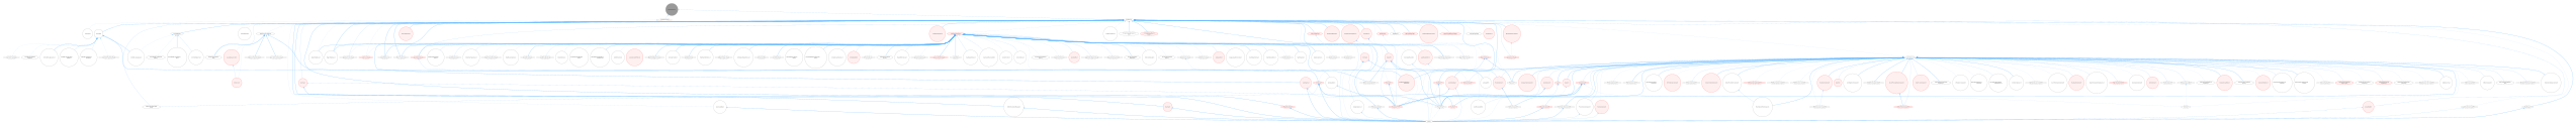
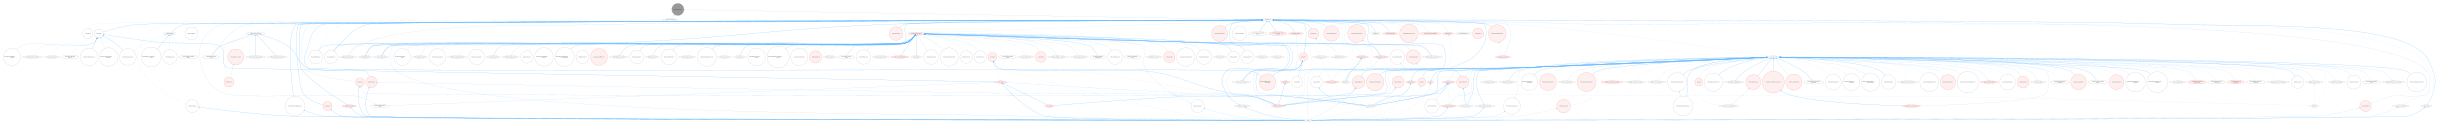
  digraph {
    fontname=Nunito
    node [color=grey40 fillcolor=white fontname=Nunito fontsize=10 shape=ellipse style=filled]
    edge [color=steelblue1 dir=back fontname=Nunito fontsize=10 labelfontname=Helvetica labelfontsize=10 style=bold]
    n1 [color=gray40 fillcolor=grey60 fontcolor=black height=0.2 label="PropertyOptional.h" shape=circle width=0.4]
    n2 [height=0.2 label="FunctionUtilsPrivate.h" width=0.4]
    n3 [height=0.2 label="ScriptMacros.h" width=0.4]
    n4 [height=0.2 label="FunctionUtils.h" shape=circle width=0.4]
    n5 [height=0.2 label="ActorComponent.h" width=0.4]
    n6 [height=0.2 label="AnimNotify.h" shape=circle width=0.4]
    n7 [height=0.2 label="PlayMoverMontageCallback\lProxy.h" width=0.4]
    n8 [height=0.2 label="AnimNotifyState.h" width=0.4]
    n9 [height=0.2 label="AvoidanceManager.h" shape=circle width=0.4]
    n10 [height=0.2 label="BlueprintAsyncActionBase.h" width=0.4]
    n11 [height=0.2 label="OnlineBlueprintCallProxy\lBase.h" width=0.4]
    n12 [color=red fillcolor="#FFF0F0" height=0.2 label="BlueprintFunctionLibrary.h" width=0.4]
    n13 [height=0.2 label="BlueprintMapLibrary.h" shape=circle width=0.4]
    n14 [height=0.2 label="BlueprintSetLibrary.h" shape=circle width=0.4]
    n15 [height=0.2 label="DataTableFunctionLibrary.h" width=0.4]
-   n16 [color=red fillcolor="#FFF0F0" height=0.2 label="KismetArrayLibrary.h" width=0.4]
    n17 [height=0.2 label="KismetMathLibrary.h" width=0.4]
    n18 [color=red fillcolor="#FFF0F0" height=0.2 label="KismetSystemLibrary.h" width=0.4]
    n19 [height=0.2 label="PhysicsThreadLibrary.h" width=0.4]
    n20 [color=red fillcolor="#FFF0F0" height=0.2 label="CameraModifier.h" shape=circle width=0.4]
    n21 [color=red fillcolor="#FFF0F0" height=0.2 label="CameraShakeBase.h" shape=circle width=0.4]
    n22 [height=0.2 label="CanvasRenderTarget2D.h" width=0.4]
    n23 [color=red fillcolor="#FFF0F0" height=0.2 label="ChaosVehicleWheel.h" shape=circle width=0.4]
    n24 [height=0.2 label="CheatManager.h" width=0.4]
    n25 [color=red fillcolor="#FFF0F0" height=0.2 label="CoreUObject.h" width=0.4]
    n26 [color=red fillcolor="#FFF0F0" height=0.2 label="CoreUObjectSharedPCH.h" shape=circle width=0.4]
    n27 [color=red fillcolor="#FFF0F0" height=0.2 label="CurveBase.h" shape=circle width=0.4]
    n28 [height=0.2 label="CurveSourceInterface.h" shape=circle width=0.4]
    n29 [height=0.2 label="EnvQueryGenerator_Blueprint\lBase.h" width=0.4]
    n30 [color=red fillcolor="#FFF0F0" height=0.2 label="EnvQueryInstanceBlueprint\lWrapper.h" width=0.4]
    n31 [color=red fillcolor="#FFF0F0" height=0.2 label="GameInstance.h" shape=circle width=0.4]
    n32 [height=0.2 label="GameUserSettings.h" shape=circle width=0.4]
    n33 [color=red fillcolor="#FFF0F0" height=0.2 label="GameViewportClient.h" width=0.4]
    n34 [color=red fillcolor="#FFF0F0" height=0.2 label="GameplayTagAssetInterface.h" shape=circle width=0.4]
    n35 [color=red fillcolor="#FFF0F0" height=0.2 label="GameplayTagsManager.h" shape=circle width=0.4]
    n36 [color=red fillcolor="#FFF0F0" height=0.2 label="GameplayTask.h" width=0.4]
    n37 [color=red fillcolor="#FFF0F0" height=0.2 label="LevelSequencePlayer.h" width=0.4]
    n38 [color=red fillcolor="#FFF0F0" height=0.2 label="LevelStreaming.h" shape=circle width=0.4]
    n39 [color=red fillcolor="#FFF0F0" height=0.2 label="MaterialInterface.h" width=0.4]
    n40 [height=0.2 label="MediaBundle.h" width=0.4]
    n41 [color=red fillcolor="#FFF0F0" height=0.2 label="ModularVehicleSocket.h" width=0.4]
    n42 [color=red fillcolor="#FFF0F0" height=0.2 label="MovieSceneBindingOverrides.h" shape=circle width=0.4]
    n43 [color=red fillcolor="#FFF0F0" height=0.2 label="MovieSceneEvaluationTemplate.h" width=0.4]
    n44 [color=red fillcolor="#FFF0F0" height=0.2 label="MovieSceneSequencePlayer.h" shape=circle width=0.4]
    n45 [height=0.2 label="NavLocalGridManager.h" width=0.4]
    n46 [color=red fillcolor="#FFF0F0" height=0.2 label="ParticleSystem.h" shape=circle width=0.4]
    n47 [height=0.2 label="PlatformInterfaceWebResponse.h" shape=circle width=0.4]
    n48 [color=red fillcolor="#FFF0F0" height=0.2 label="PlayerInput.h" shape=circle width=0.4]
    n49 [color=red fillcolor="#FFF0F0" height=0.2 label="SkeletalMeshSocket.h" width=0.4]
    n50 [color=red fillcolor="#FFF0F0" height=0.2 label="StaticMesh.h" width=0.4]
    n51 [color=red fillcolor="#FFF0F0" height=0.2 label="Texture2D.h" shape=circle width=0.4]
    n52 [height=0.2 label="TwitterIntegrationBase.h" width=0.4]
    n53 [height=0.2 label="AIPerceptionComponent.h" shape=circle width=0.4]
    n54 [height=0.2 label="AIPerceptionStimuliSource\lComponent.h" shape=circle width=0.4]
    n55 [height=0.2 label="ActorTextureStreamingBuild\lDataComponent.h" shape=circle width=0.4]
    n56 [height=0.2 label="AnimNextComponent.h" shape=circle width=0.4]
    n57 [height=0.2 label="ApplicationLifecycleComponent.h" width=0.4]
    n58 [height=0.2 label="AsyncPhysicsInputComponent.h" shape=circle width=0.4]
    n59 [color=red fillcolor="#FFF0F0" height=0.2 label="BlackboardComponent.h" shape=circle width=0.4]
    n60 [height=0.2 label="BlueprintComponentNodeSpawner.h" shape=circle width=0.4]
    n61 [color=red fillcolor="#FFF0F0" height=0.2 label="BlueprintGraphDefinitions.h" width=0.4]
    n62 [height=0.2 label="BoundsCopyComponent.h" shape=circle width=0.4]
    n63 [color=red fillcolor="#FFF0F0" height=0.2 label="BrainComponent.h" shape=circle width=0.4]
    n64 [height=0.2 label="ChaosMoverBackend.h" width=0.4]
    n65 [color=red fillcolor="#FFF0F0" height=0.2 label="Character.h" shape=circle width=0.4]
    n66 [height=0.2 label="EngineMinimal.h" width=0.4]
    n67 [height=0.2 label="ClusterUnionReplicatedProxy\lComponent.h" width=0.4]
    n68 [color=red fillcolor="#FFF0F0" height=0.2 label="ComponentAssetBroker.h" shape=circle width=0.4]
    n69 [height=0.2 label="ComponentEditorContextMenu\lContex.h" width=0.4]
    n70 [color=red fillcolor="#FFF0F0" height=0.2 label="ComponentEditorUtils.h" shape=circle width=0.4]
    n71 [height=0.2 label="ComponentElementEditorCopy\lAndPaste.h" shape=circle width=0.4]
    n72 [height=0.2 label="ComponentRecreateRenderState\lContext.h" shape=circle width=0.4]
    n73 [height=0.2 label="ComponentTypeRegistry.h" width=0.4]
    n74 [color=red fillcolor="#FFF0F0" height=0.2 label="ComponentVisualizer.h" width=0.4]
    n75 [color=red fillcolor="#FFF0F0" height=0.2 label="DisplayClusterConfiguration\lTypes_ICVFX.h" width=0.4]
    n76 [height=0.2 label="DisplayClusterPreviewShare\lComponent.h" width=0.4]
    n77 [color=red fillcolor="#FFF0F0" height=0.2 label="DisplayClusterStageActor\lComponent.h" width=0.4]
    n78 [height=0.2 label="DisplayClusterStageGeometry\lComponent.h" width=0.4]
    n79 [height=0.2 label="DisplayClusterSyncTickComponent.h" width=0.4]
    n80 [height=0.2 label="DlgReferenceTree.h" shape=circle width=0.4]
    n81 [color=red fillcolor="#FFF0F0" height=0.2 label="EngineSharedPCH.h" width=0.4]
    n82 [color=red fillcolor="#FFF0F0" height=0.2 label="GameplayTasksComponent.h" shape=circle width=0.4]
    n83 [color=red fillcolor="#FFF0F0" height=0.2 label="InputComponent.h" shape=circle width=0.4]
    n84 [height=0.2 label="KismetReinstanceUtilities.h" width=0.4]
    n85 [height=0.2 label="LODSyncComponent.h" shape=circle width=0.4]
    n86 [height=0.2 label="LandscapeEdit.h" shape=circle width=0.4]
    n87 [color=red fillcolor="#FFF0F0" height=0.2 label="Level.h" width=0.4]
    n88 [height=0.2 label="MarkActorRenderStateDirty\lTask.h" width=0.4]
    n89 [height=0.2 label="MaterialList.h" width=0.4]
    n90 [height=0.2 label="MetasoundOfflinePlayerComponent.h" width=0.4]
    n91 [height=0.2 label="ModularVehicleBaseComponent.h" shape=circle width=0.4]
    n92 [color=red fillcolor="#FFF0F0" height=0.2 label="MovementComponent.h" width=0.4]
    n93 [color=red fillcolor="#FFF0F0" height=0.2 label="MoverComponent.h" shape=circle width=0.4]
    n94 [height=0.2 label="NavMoverComponent.h" width=0.4]
    n95 [height=0.2 label="MoverDebugComponent.h" width=0.4]
    n96 [height=0.2 label="MoverNetworkPredictionLiaison.h" shape=circle width=0.4]
    n97 [height=0.2 label="MoverStandaloneLiaison.h" width=0.4]
    n98 [color=red fillcolor="#FFF0F0" height=0.2 label="MusicClockComponent.h" shape=circle width=0.4]
    n99 [height=0.2 label="MusicTempometerComponent.h" width=0.4]
    n100 [color=red fillcolor="#FFF0F0" height=0.2 label="NetworkPhysicsComponent.h" width=0.4]
    n101 [color=red fillcolor="#FFF0F0" height=0.2 label="NetworkPhysicsSettingsComponent.h" shape=circle width=0.4]
    n102 [height=0.2 label="NetworkPredictionComponent.h" shape=circle width=0.4]
    n103 [height=0.2 label="NetworkPredictionPhysics\lComponent.h" shape=circle width=0.4]
    n104 [color=red fillcolor="#FFF0F0" height=0.2 label="PathFollowingComponent.h" shape=circle width=0.4]
    n105 [height=0.2 label="PawnNoiseEmitterComponent.h" width=0.4]
    n106 [height=0.2 label="PawnSensingComponent.h" width=0.4]
    n107 [color=red fillcolor="#FFF0F0" height=0.2 label="PhysicalAnimationComponent.h" shape=circle width=0.4]
    n108 [height=0.2 label="PhysicsHandleComponent.h" shape=circle width=0.4]
    n109 [color=red fillcolor="#FFF0F0" height=0.2 label="PixelStreaming2InputComponent.h" width=0.4]
    n110 [height=0.2 label="PixelStreamingInputComponent.h" width=0.4]
    n111 [color=red fillcolor="#FFF0F0" height=0.2 label="PixelStreamingSignalling\lComponent.h" shape=circle width=0.4]
    n112 [height=0.2 label="PlatformEventsComponent.h" width=0.4]
    n113 [height=0.2 label="SComponentClassCombo.h" width=0.4]
    n114 [height=0.2 label="SSCSEditor.h" width=0.4]
    n115 [color=red fillcolor="#FFF0F0" height=0.2 label="SceneComponent.h" width=0.4]
    n116 [color=red fillcolor="#FFF0F0" height=0.2 label="Selection.h" shape=circle width=0.4]
    n117 [height=0.2 label="SmartObjectUserComponent.h" shape=circle width=0.4]
    n118 [height=0.2 label="SourceEffectEnvelopeFollower.h" width=0.4]
    n119 [color=red fillcolor="#FFF0F0" height=0.2 label="TimelineComponent.h" shape=circle width=0.4]
    n120 [color=red fillcolor="#FFF0F0" height=0.2 label="TraceFilter.h" width=0.4]
    n121 [color=red fillcolor="#FFF0F0" height=0.2 label="WaterTerrainComponent.h" shape=circle width=0.4]
    n122 [height=0.2 label="WorldPartitionStreamingSource\lComponent.h" width=0.4]
    n123 [color=red fillcolor="#FFF0F0" height=0.2 label="AnimInstance.h" width=0.4]
    n124 [height=0.2 label="AnimNotify_GameplayCue.h" shape=circle width=0.4]
    n125 [height=0.2 label="AnimNotify_PauseClothing\lSimulation.h" shape=circle width=0.4]
    n126 [height=0.2 label="AnimNotify_PlayParticleEffect.h" width=0.4]
    n127 [height=0.2 label="AnimNotify_PlaySound.h" width=0.4]
    n128 [height=0.2 label="AnimNotify_ResetClothing\lSimulation.h" width=0.4]
    n129 [height=0.2 label="AnimNotify_ResetDynamics.h" shape=circle width=0.4]
    n130 [height=0.2 label="AnimNotify_ResumeClothing\lSimulation.h" shape=circle width=0.4]
    n131 [height=0.2 label="AnimNotifyState_DisableRoot\lMotion.h" width=0.4]
    n132 [height=0.2 label="AnimNotifyState_TimedParticle\lEffect.h" shape=circle width=0.4]
    n133 [height=0.2 label="AnimNotifyState_Trail.h" shape=circle width=0.4]
    n134 [color=red fillcolor="#FFF0F0" height=0.2 label="AbilityAsync.h" shape=circle width=0.4]
    n135 [height=0.2 label="AsyncActionHandleSaveGame.h" width=0.4]
    n136 [color=red fillcolor="#FFF0F0" height=0.2 label="CancellableAsyncAction.h" shape=circle width=0.4]
    n137 [height=0.2 label="MovieScenePredictionSystem.h" width=0.4]
    n138 [height=0.2 label="Engine.h" width=0.4]
    n139 [height=0.2 label="AsyncMovementUtils.h" shape=circle width=0.4]
    n140 [height=0.2 label="AIBlueprintHelperLibrary.h" width=0.4]
    n141 [height=0.2 label="AbilitySystemBlueprintLibrary.h" shape=circle width=0.4]
    n142 [height=0.2 label="AirMovementUtils.h" width=0.4]
    n143 [height=0.2 label="AnimNotifyLibrary.h" width=0.4]
    n144 [height=0.2 label="AnimNotifyMirrorInspection\lLibrary.h" shape=circle width=0.4]
    n145 [height=0.2 label="AnimNotifyStateMachineInspection\lLibrary.h" shape=circle width=0.4]
    n146 [color=red fillcolor="#FFF0F0" height=0.2 label="AnimTypes.h" shape=circle width=0.4]
    n147 [height=0.2 label="AnimationAssetExtensions.h" shape=circle width=0.4]
    n148 [color=red fillcolor="#FFF0F0" height=0.2 label="AttributeIdentifier.h" shape=circle width=0.4]
    n149 [height=0.2 label="BTFunctionLibrary.h" width=0.4]
    n150 [color=red fillcolor="#FFF0F0" height=0.2 label="BasedMovementUtils.h" shape=circle width=0.4]
    n151 [height=0.2 label="BlueprintGameplayTagLibrary.h" width=0.4]
    n152 [height=0.2 label="BlueprintInstancedStruct\lLibrary.h" width=0.4]
    n153 [height=0.2 label="BlueprintPathsLibrary.h" shape=circle width=0.4]
    n154 [height=0.2 label="BlueprintPlatformLibrary.h" width=0.4]
    n155 [height=0.2 label="CachedAnimDataLibrary.h" width=0.4]
    n156 [color=red fillcolor="#FFF0F0" height=0.2 label="CameraLensEffectInterface.h" width=0.4]
    n157 [height=0.2 label="CelestialMaths.h" width=0.4]
    n158 [height=0.2 label="ChaosBlueprintLibrary.h" shape=circle width=0.4]
    n159 [height=0.2 label="ChaosGroundMovementUtils.h" shape=circle width=0.4]
    n160 [height=0.2 label="CollisionFunctions.h" shape=circle width=0.4]
    n161 [height=0.2 label="CommonUILibrary.h" shape=circle width=0.4]
    n162 [height=0.2 label="ConstrainedMoveUtils.h" shape=circle width=0.4]
    n163 [height=0.2 label="ConstraintInstanceBlueprint\lLibrary.h" width=0.4]
    n164 [height=0.2 label="ContainmentFunctions.h" width=0.4]
    n165 [color=red fillcolor="#FFF0F0" height=0.2 label="CurveIdentifier.h" shape=circle width=0.4]
    n166 [height=0.2 label="DataflowEditorBlueprintLibrary.h" width=0.4]
    n167 [height=0.2 label="DebugDrawService.h" shape=circle width=0.4]
    n168 [height=0.2 label="DisplayClusterBlueprintLib.h" width=0.4]
    n169 [height=0.2 label="DisplayClusterProjection\lBlueprintLib.h" width=0.4]
    n170 [height=0.2 label="EditorActorSubsystem.h" shape=circle width=0.4]
    n171 [height=0.2 label="EditorSubsystemBlueprint\lLibrary.h" width=0.4]
    n172 [height=0.2 label="EngineElementsLibrary.h" width=0.4]
    n173 [height=0.2 label="FieldNotificationLibrary.h" width=0.4]
    n174 [color=red fillcolor="#FFF0F0" height=0.2 label="FloorQueryUtils.h" shape=circle width=0.4]
    n175 [height=0.2 label="GameplayCueFunctionLibrary.h" shape=circle width=0.4]
    n176 [height=0.2 label="GameplayStatics.h" shape=circle width=0.4]
-   n177 [height=0.2 label="GroomBlueprintLibrary.h" shape=circle width=0.4]
    n178 [height=0.2 label="GroundMovementUtils.h" shape=circle width=0.4]
    n179 [height=0.2 label="HLODDestruction.h" width=0.4]
    n180 [height=0.2 label="HealthSnapshot.h" shape=circle width=0.4]
    n181 [height=0.2 label="ImportanceSamplingLibrary.h" width=0.4]
    n182 [height=0.2 label="InputDeviceLibrary.h" shape=circle width=0.4]
    n183 [height=0.2 label="KismetGuidLibrary.h" width=0.4]
    n184 [height=0.2 label="KismetInputLibrary.h" width=0.4]
    n185 [height=0.2 label="KismetInternationalization\lLibrary.h" shape=circle width=0.4]
    n186 [height=0.2 label="KismetMaterialLibrary.h" width=0.4]
    n187 [height=0.2 label="KismetNodeHelperLibrary.h" shape=circle width=0.4]
    n188 [height=0.2 label="KismetProceduralMeshLibrary.h" width=0.4]
    n189 [height=0.2 label="KismetRenderingLibrary.h" shape=circle width=0.4]
    n190 [height=0.2 label="KismetStringLibrary.h" width=0.4]
    n191 [height=0.2 label="KismetStringTableLibrary.h" width=0.4]
    n192 [height=0.2 label="KismetTextLibrary.h" shape=circle width=0.4]
    n193 [height=0.2 label="LevelSequenceShotMetaData\lLibrary.h" shape=circle width=0.4]
    n194 [height=0.2 label="LightWeightInstanceBlueprint\lFunctionLibrary.h" shape=circle width=0.4]
    n195 [height=0.2 label="ListUtilityFunctions.h" shape=circle width=0.4]
    n196 [color=red fillcolor="#FFF0F0" height=0.2 label="LocationServicesBPLibrary.h" shape=circle width=0.4]
    n197 [height=0.2 label="MediaProfileBlueprintLibrary.h" width=0.4]
    n198 [height=0.2 label="MeshAssetFunctions.h" shape=circle width=0.4]
    n199 [height=0.2 label="MeshBakeFunctions.h" width=0.4]
    n200 [height=0.2 label="MeshBasicEditFunctions.h" shape=circle width=0.4]
    n1 -> n2 [style=solid]
    n1 -> n3 [style=solid]
    n2 -> n4 [style=dashed]
    n3 -> n5 [style=dashed]
    n3 -> n6
    n3 -> n7 [style=solid]
    n3 -> n8
    n3 -> n9 [style=dashed]
    n3 -> n10 [style=dashed]
    n3 -> n11 [style=solid]
    n3 -> n12 [style=dashed]
    n3 -> n13 [style=dashed]
    n3 -> n14
    n3 -> n15 [style=solid]
-   n3 -> n16 [style=dashed]
    n3 -> n17
    n3 -> n18 [style=solid]
    n3 -> n19
    n3 -> n20 [style=solid]
    n3 -> n21
    n3 -> n22 [style=dashed]
    n3 -> n23
    n3 -> n24
    n3 -> n25
    n3 -> n26
    n3 -> n27 [style=solid]
    n3 -> n28 [style=dashed]
    n3 -> n29
    n3 -> n30
    n3 -> n31
    n3 -> n32 [style=dashed]
    n3 -> n33
    n3 -> n34 [style=solid]
    n3 -> n35
    n3 -> n36 [style=solid]
    n3 -> n37 [style=solid]
    n3 -> n38
    n3 -> n39 [style=dashed]
    n3 -> n40
    n3 -> n41
    n3 -> n42 [style=solid]
    n3 -> n43 [style=solid]
    n3 -> n44
    n3 -> n45 [style=dashed]
    n3 -> n46 [style=dashed]
    n3 -> n47
    n3 -> n48
    n3 -> n49
    n3 -> n50 [style=dashed]
    n3 -> n51
    n3 -> n52
    n5 -> n53 [style=dashed]
    n5 -> n54 [style=dashed]
    n5 -> n55 [style=solid]
    n5 -> n56
    n5 -> n57 [style=dashed]
    n5 -> n58 [style=dashed]
    n5 -> n59 [style=solid]
    n5 -> n60 [style=solid]
    n5 -> n61 [style=solid]
    n5 -> n62 [style=dashed]
    n5 -> n63 [style=solid]
    n5 -> n64 [style=solid]
    n5 -> n65
    n5 -> n66
    n5 -> n67 [style=dashed]
    n5 -> n68
    n5 -> n69
    n5 -> n70 [style=dashed]
    n5 -> n71 [style=solid]
    n5 -> n72
    n5 -> n73 [style=dashed]
    n5 -> n74 [style=solid]
    n5 -> n75 [style=solid]
    n5 -> n76 [style=dashed]
    n5 -> n77 [style=solid]
    n5 -> n78 [style=dashed]
    n5 -> n79 [style=dashed]
    n5 -> n80
    n5 -> n81 [style=solid]
    n5 -> n82
    n5 -> n83 [style=solid]
    n5 -> n84 [style=dashed]
    n5 -> n85 [style=solid]
    n5 -> n86 [style=dashed]
    n5 -> n87
    n5 -> n88 [style=solid]
    n5 -> n89
    n5 -> n90 [style=solid]
    n5 -> n91
    n5 -> n92 [style=solid]
    n5 -> n93 [style=solid]
    n5 -> n94
    n5 -> n95 [style=dashed]
    n5 -> n96
    n5 -> n97
    n5 -> n98
    n5 -> n99 [style=dashed]
    n5 -> n100 [style=solid]
    n5 -> n101
    n5 -> n102
    n5 -> n103
    n5 -> n104 [style=dashed]
    n5 -> n105
    n5 -> n106 [style=solid]
    n5 -> n107
    n5 -> n108 [style=solid]
    n5 -> n109 [style=dashed]
    n5 -> n110 [style=dashed]
    n5 -> n111
    n5 -> n112 [style=dashed]
    n5 -> n113 [style=solid]
    n5 -> n114 [style=dashed]
    n5 -> n115 [style=solid]
    n5 -> n116 [style=solid]
    n5 -> n117
    n5 -> n118
    n5 -> n119 [style=dashed]
    n5 -> n120
    n5 -> n121 [style=solid]
    n5 -> n122
    n6 -> n123
    n6 -> n124
    n6 -> n125 [style=solid]
    n6 -> n126 [style=dashed]
    n6 -> n127 [style=dashed]
    n6 -> n128 [style=dashed]
    n6 -> n129
    n6 -> n130 [style=solid]
    n8 -> n124 [style=dashed]
    n8 -> n131 [style=dashed]
    n8 -> n132
    n8 -> n133 [style=solid]
    n10 -> n11
    n10 -> n111
    n10 -> n134 [style=dashed]
    n10 -> n135
    n10 -> n136 [style=dashed]
    n10 -> n137
    n12 -> n13
    n12 -> n14
    n12 -> n15 [style=dashed]
-   n12 -> n16 [style=dashed]
    n12 -> n17
    n12 -> n18
    n12 -> n19
    n12 -> n81 [style=dashed]
    n12 -> n138 [style=solid]
    n12 -> n139 [style=dashed]
    n12 -> n140 [style=dashed]
    n12 -> n141
    n12 -> n142 [style=dashed]
    n12 -> n143
    n12 -> n144 [style=dashed]
    n12 -> n145
    n12 -> n146 [style=dashed]
    n12 -> n147 [style=solid]
    n12 -> n148 [style=solid]
    n12 -> n149 [style=dashed]
    n12 -> n150 [style=solid]
    n12 -> n151
    n12 -> n152
    n12 -> n153 [style=solid]
    n12 -> n154 [style=dashed]
    n12 -> n155 [style=dashed]
    n12 -> n156
    n12 -> n157
    n12 -> n158 [style=solid]
    n12 -> n159 [style=solid]
    n12 -> n160 [style=dashed]
    n12 -> n161 [style=solid]
    n12 -> n162 [style=dashed]
    n12 -> n163 [style=dashed]
    n12 -> n164 [style=dashed]
    n12 -> n165 [style=solid]
    n12 -> n166 [style=solid]
    n12 -> n167 [style=solid]
    n12 -> n168 [style=solid]
    n12 -> n169
    n12 -> n170 [style=solid]
    n12 -> n171 [style=dashed]
    n12 -> n172 [style=dashed]
    n12 -> n173 [style=dashed]
    n12 -> n174 [style=solid]
    n12 -> n175 [style=dashed]
    n12 -> n176 [style=dashed]
-   n12 -> n177
    n12 -> n178 [style=solid]
    n12 -> n179 [style=dashed]
    n12 -> n180
    n12 -> n181
    n12 -> n182
    n12 -> n183 [style=dashed]
    n12 -> n184 [style=dashed]
    n12 -> n185 [style=solid]
    n12 -> n186 [style=solid]
    n12 -> n187 [style=solid]
    n12 -> n188 [style=dashed]
    n12 -> n189 [style=dashed]
    n12 -> n190
    n12 -> n191 [style=solid]
    n12 -> n192 [style=dashed]
    n12 -> n193 [style=dashed]
    n12 -> n194
    n12 -> n195 [style=dashed]
    n12 -> n196 [style=dashed]
    n12 -> n197
    n12 -> n198
    n12 -> n199
    n12 -> n200
    n18 -> n176 [style=solid]
    n20 -> n138 [style=solid]
    n21 -> n81
    n21 -> n138 [style=solid]
    n22 -> n138 [style=solid]
    n24 -> n138
    n25 -> n66
    n25 -> n138 [style=dashed]
    n27 -> n81 [style=solid]
    n27 -> n138
    n31 -> n81 [style=dashed]
    n31 -> n154 [style=dashed]
    n32 -> n138
    n33 -> n81 [style=solid]
    n34 -> n151 [style=solid]
    n36 -> n82 [style=dashed]
    n38 -> n81 [style=solid]
    n38 -> n138
    n39 -> n81 [style=dashed]
    n39 -> n89
    n39 -> n138 [style=solid]
    n44 -> n37 [style=dashed]
    n47 -> n138
    n48 -> n138
    n49 -> n138
    n50 -> n66 [style=dashed]
    n50 -> n81
    n51 -> n66
    n51 -> n81 [style=solid]
    n51 -> n86
    n51 -> n181
    n52 -> n138
    n65 -> n66 [style=dashed]
    n66 -> n138 [style=dashed]
    n83 -> n66 [style=solid]
    n83 -> n81 [style=solid]
    n87 -> n81 [style=dashed]
    n87 -> n138 [style=dashed]
    n92 -> n138
    n93 -> n94
    n98 -> n99 [style=solid]
    n101 -> n100
    n102 -> n96 [style=solid]
    n105 -> n138
    n108 -> n138 [style=solid]
    n113 -> n114 [style=dashed]
    n115 -> n66
    n115 -> n81
    n115 -> n92 [style=dashed]
    n115 -> n114 [style=dashed]
    n115 -> n139 [style=solid]
    n119 -> n138 [style=solid]
    n123 -> n7 [style=solid]
    n123 -> n81 [style=solid]
    n123 -> n120
    n123 -> n138
    n136 -> n134 [style=solid]
    n146 -> n66
    n146 -> n81 [style=dashed]
    n146 -> n123 [style=dashed]
    n146 -> n138 [style=dashed]
    n150 -> n93 [style=dashed]
    n162 -> n93 [style=solid]
    n167 -> n138 [style=solid]
    n172 -> n74 [style=dashed]
    n176 -> n66
  }
